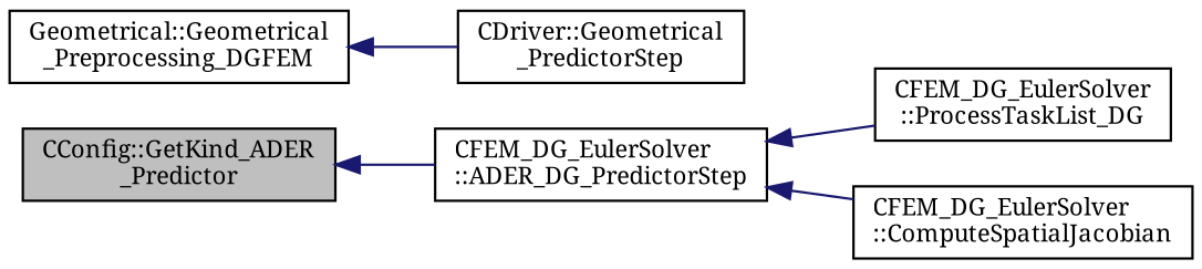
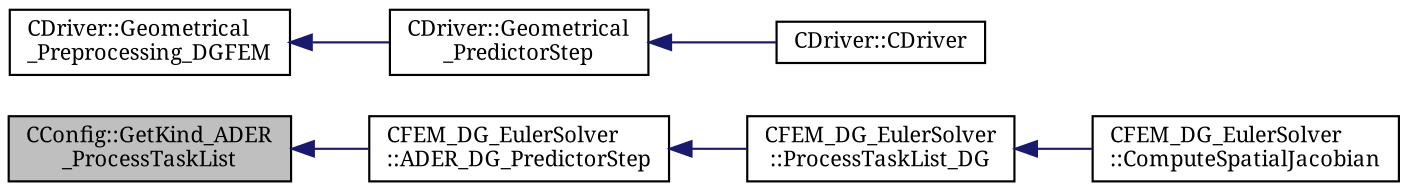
  digraph {
    fontname="Noto Serif"
    rankdir=LR
    node [color=black fillcolor=white fontname="Noto Serif" fontsize=10 shape=record style=filled]
    edge [color=midnightblue dir=back fontname="Noto Serif" fontsize=10 labelfontname=Helvetica labelfontsize=10 style=solid]
-   n1 [fillcolor=grey75 fontcolor=black height=0.2 label="CConfig::GetKind_ADER\l_Predictor" width=0.4]
+   n1 [fillcolor=grey75 fontcolor=black height=0.2 label="CConfig::GetKind_ADER\l_ProcessTaskList" width=0.4]
    n2 [height=0.2 label="CFEM_DG_EulerSolver\l::ADER_DG_PredictorStep" width=0.4]
    n3 [height=0.2 label="CFEM_DG_EulerSolver\l::ProcessTaskList_DG" width=0.4]
-   n4 [height=0.2 label="Geometrical::Geometrical\l_Preprocessing_DGFEM" width=0.4]
+   n4 [height=0.2 label="CDriver::Geometrical\l_Preprocessing_DGFEM" width=0.4]
    n5 [height=0.2 label="CDriver::Geometrical\l_PredictorStep" width=0.4]
+   n6 [height=0.2 label="CDriver::CDriver" width=0.4]
    n7 [height=0.2 label="CFEM_DG_EulerSolver\l::ComputeSpatialJacobian" width=0.4]
    n1 -> n2
    n2 -> n3
-   n2 -> n7
+   n3 -> n7
    n4 -> n5
+   n5 -> n6
  }
